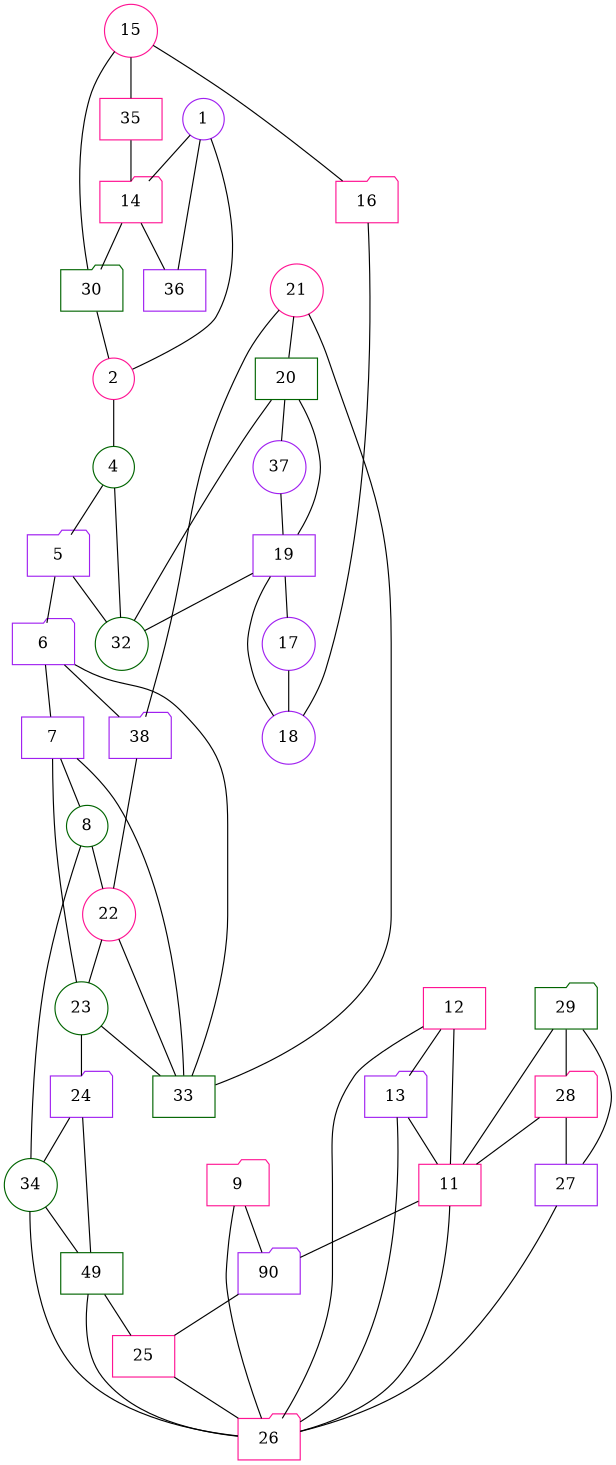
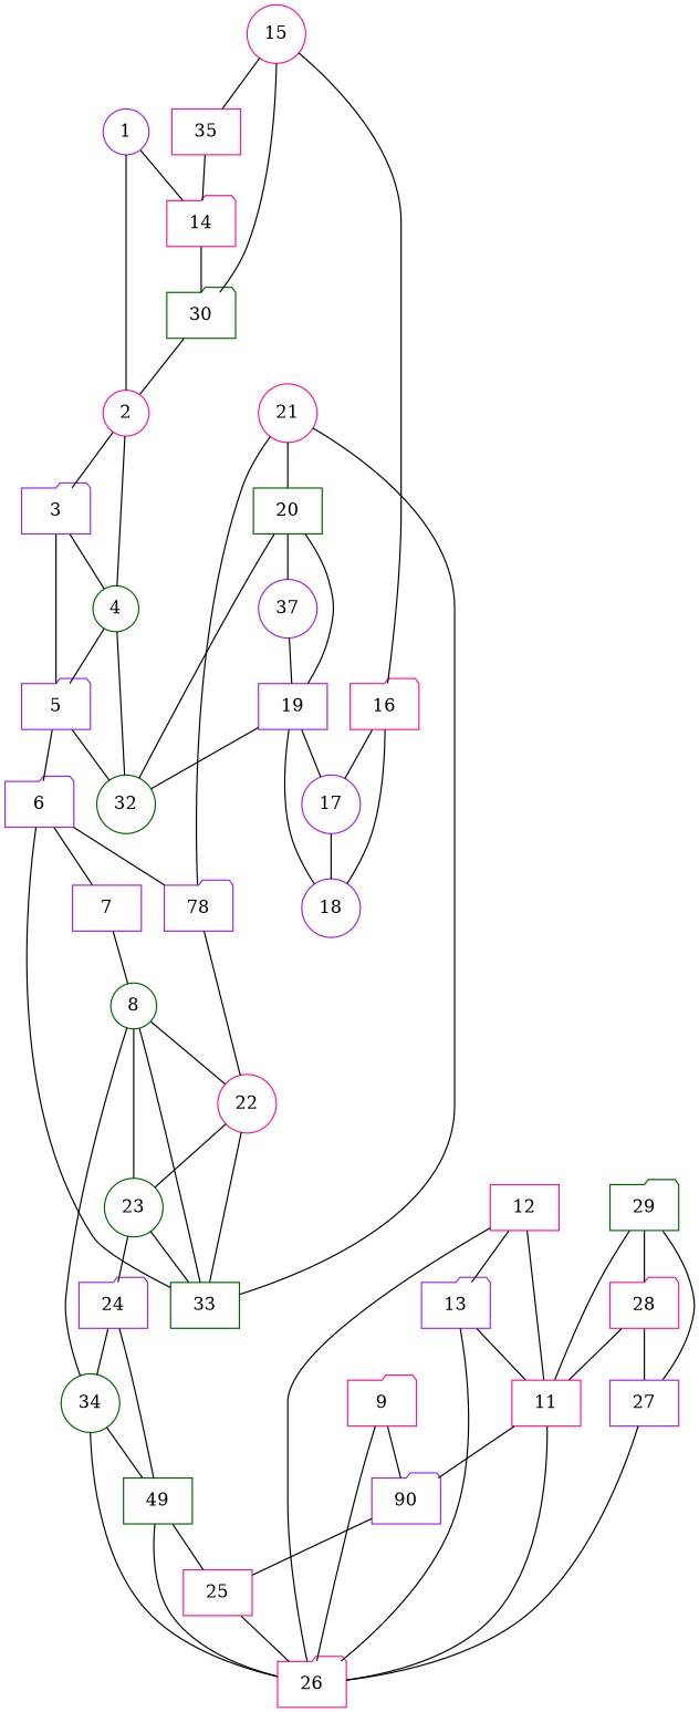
  graph {
    node [aaLength=3 color=purple sequence=FNYAMKEAAVEALKK shape=folder type=0]
    edge [distance0=18.9726 frequency=1 type0=3]
    1 [aaLength=15 shape=circle]
    14 [aaLength=15 color=deeppink]
-   36 [aaLength=7 sequence=RALIVLA shape=box type=1]
    30 [aaLength=6 color=darkgreen sequence=EVVESD type=1]
    2 [color=deeppink sequence=RND shape=circle]
+   3 [aaLength=11 sequence=YPVESSLAYKE]
    4 [aaLength=12 color=darkgreen sequence=PDIVAEQKKLEA shape=circle]
    5 [aaLength=10 sequence=AILKGWFERV]
    32 [aaLength=7 color=darkgreen sequence=LVIFQFP shape=circle type=1]
    6 [sequence=YDK]
    7 [sequence=SMY shape=box]
    33 [aaLength=7 color=darkgreen sequence=KTLLSIT shape=box type=1]
-   38 [aaLength=7 sequence=KTLLSIT type=1]
+   38 [aaLength=7 sequence=KTLLSIT type=1 label=78]
    8 [aaLength=9 color=darkgreen sequence=MNVILWPIQ shape=circle]
    22 [color=deeppink sequence=SMY shape=circle]
    23 [aaLength=9 color=darkgreen sequence=MNVILWPIQ shape=circle]
    34 [color=darkgreen sequence=QLV shape=circle type=1]
    24 [aaLength=4 sequence=LRFC]
    26 [aaLength=16 color=deeppink sequence=PDARVQVLEGWKKRLE]
    n20 [color=darkgreen label=49 sequence=QLV shape=box type=1]
    9 [color=deeppink sequence=IGH]
    n22 [aaLength=16 label=90 sequence=PDARVQVLEGWKKRLE]
    25 [color=deeppink sequence=IGH shape=box]
    11 [color=deeppink sequence=VWE shape=box]
    12 [color=deeppink sequence=SSL shape=box]
    13 [aaLength=9 sequence=KEVQEEQKK]
    15 [aaLength=4 color=deeppink sequence=LYAM shape=circle]
    16 [color=deeppink sequence=RND]
    35 [aaLength=6 color=deeppink sequence=EVVESD shape=box type=1]
    17 [sequence=SEN shape=circle]
    18 [aaLength=10 sequence=YPVESSLAYK shape=circle]
    19 [aaLength=12 sequence=PDIVAEQKKLEA shape=box]
    20 [aaLength=10 color=darkgreen sequence=AILKGWFERV shape=box]
    37 [aaLength=7 sequence=LVIFQFP shape=circle type=1]
    21 [color=deeppink sequence=YDK shape=circle]
    27 [sequence=VWE shape=box]
    28 [color=deeppink sequence=SSL]
    29 [aaLength=9 color=darkgreen sequence=KEVQEEQKK]
    1 -- 14 [distance0=21.42024 type0=1]
-   1 -- 36 [distance0=22.8279]
-   14 -- 36 [distance0=14.31641 type0=2]
    14 -- 30
    30 -- 2 [distance0=11.0 type0=4]
    2 -- 1 [distance0=45.15086]
+   2 -- 3 [distance0=19.11015 distance1=12.0 frequency=2 type0=1 type1=4]
    2 -- 4 [distance0=34.09114 type0=2]
+   3 -- 4 [distance0=17.92321 distance1=4.0 frequency=2 type0=1 type1=4]
+   3 -- 5 [distance0=43.05316]
    4 -- 5 [distance0=30.37811 type0=2]
    4 -- 32 [distance0=33.88941 distance1=2.0 frequency=2 type1=4]
    5 -- 32 [distance0=39.47373]
    5 -- 6 [distance0=30.32545 distance1=12.0 frequency=2 type0=1 type1=4]
    6 -- 7 [distance0=23.72455]
    6 -- 33 [distance0=22.53097 distance1=6.0 frequency=2 type0=1 type1=4]
    6 -- 38 [distance0=22.53097 type0=2]
    7 -- 8 [distance0=12.14652 distance1=8.0 frequency=2 type0=1 type1=4]
-   33 -- 7 [distance0=5.0 type0=4]
+   33 -- 8 [distance0=5.0 type0=4]
    33 -- 22 [distance0=22.3642 type0=2]
    38 -- 22 [distance0=22.3642 distance1=5.0 frequency=2 type0=2 type1=4]
    8 -- 22 [distance0=19.48152 type0=2]
-   7 -- 23 [distance0=28.41654]
+   8 -- 23 [distance0=28.41654]
    8 -- 34 [distance0=14.0 type0=4]
    22 -- 23 [distance0=18.66562 distance1=8.0 frequency=2 type0=1 type1=4]
    23 -- 33 [distance0=24.37041]
    23 -- 24 [distance0=16.92937 distance1=3.0 frequency=2 type0=1 type1=4]
    34 -- 26 [distance0=13.09593 type0=2]
    34 -- n20 [distance0=0.0 type0=1]
    24 -- 34 [distance0=17.5434 type0=2]
    24 -- n20 [distance0=17.5434 distance1=7.0 frequency=2 type1=4]
    n20 -- 26 [distance0=13.09593 type0=2]
    n20 -- 25 [distance0=2.0 type0=4]
    9 -- 26 [distance0=20.63372]
    9 -- n22 [distance0=14.2077 distance1=2.0 frequency=2 type0=2 type1=4]
    n22 -- 25 [distance0=14.09834 type0=2]
    25 -- 26 [distance0=10.9293 distance1=2.0 frequency=2 type0=1 type1=4]
    11 -- 26 [distance0=17.94326 type0=2]
    11 -- n22 [distance0=18.36331]
    12 -- 26 [distance0=32.20803]
    12 -- 11 [distance0=22.58267 type0=2]
    12 -- 13 [distance0=21.32321 distance1=12.0 frequency=2 type0=1 type1=4]
    13 -- 26 [distance0=51.86652]
    13 -- 11 [distance0=42.68236 type0=2]
    15 -- 30 [distance0=16.19395 type0=1]
    15 -- 16 [distance0=18.80829 distance1=7.0 frequency=2 type1=4]
    15 -- 35 [distance0=16.19395 type0=2]
+   16 -- 17 [distance0=12.47916 distance1=7.0 frequency=2 type0=1 type1=4]
    16 -- 18 [distance0=18.13084 type0=2]
    35 -- 14
    17 -- 18 [distance0=6.727815 distance1=2.0 frequency=2 type0=1 type1=4]
    19 -- 32 [distance0=22.13874]
    19 -- 17 [distance0=21.55335 type0=2]
    19 -- 18 [distance0=16.66507 type0=1]
    20 -- 32 [distance0=17.05357 type0=1]
    20 -- 19 [distance0=29.1966]
    20 -- 37 [distance0=17.05357 type0=2]
    37 -- 19 [distance0=22.13874]
    21 -- 33 [distance0=22.55786 type0=1]
    21 -- 38 [distance0=22.55786 distance1=6.0 frequency=2 type0=2 type1=4]
    21 -- 20 [distance0=31.70766]
    27 -- 26 [distance0=25.56037]
    28 -- 11 [distance0=32.8626]
    28 -- 27 [distance0=19.73983 type0=1]
    29 -- 11 [distance0=43.23757]
    29 -- 27 [distance0=36.59717 type0=2]
    29 -- 28 [distance0=20.68839 type0=1]
  }
